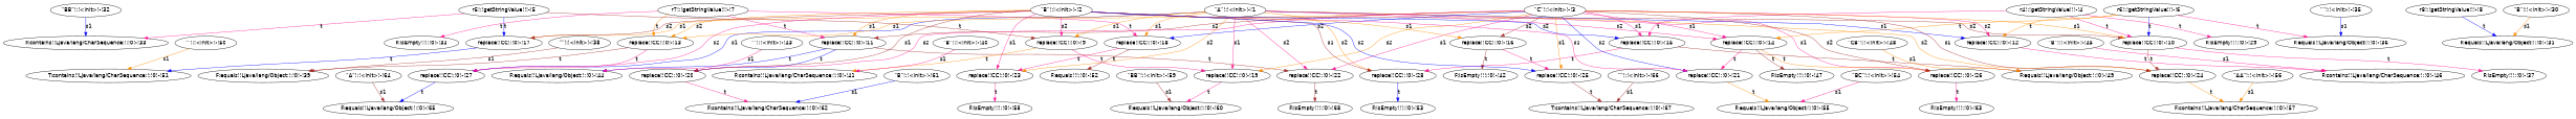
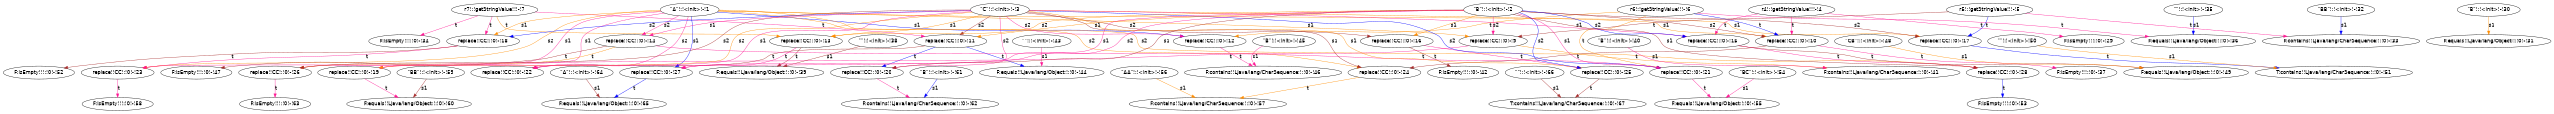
  digraph {
    fontname="DejaVu Sans"
    node [fontname="DejaVu Sans"]
    edge [color=deeppink fontname="DejaVu Sans"]
    n1 [label="r7!:!getStringValue!!!-!7"]
    n2 [label="replace!!CC!:!0!-!13"]
    n3 [label="replace!!CC!:!0!-!11"]
    n4 [label="replace!!CC!:!0!-!18"]
    n5 [label="F:isEmpty!!!:!0!-!34"]
    n6 [label="replace!!CC!:!0!-!27"]
    n7 [label="F:equals!!Ljava/lang/Object;!:!0!-!39"]
    n8 [label="replace!!CC!:!0!-!22"]
    n9 [label="F:equals!!Ljava/lang/Object;!:!0!-!44"]
    n10 [label="replace!!CC!:!0!-!20"]
    n11 [label="replace!!CC!:!0!-!23"]
-   n12 [label="F:equals!!!:!0!-!52"]
+   n12 [label="F:isEmpty!!!:!0!-!52"]
    n13 [label="replace!!CC!:!0!-!26"]
    n14 [label="F:isEmpty!!!:!0!-!63"]
    n15 [label="\"A\"!:!<init>!-!1"]
    n16 [label="replace!!CC!:!0!-!14"]
    n17 [label="replace!!CC!:!0!-!12"]
    n18 [label="replace!!CC!:!0!-!24"]
    n19 [label="replace!!CC!:!0!-!17"]
    n20 [label="replace!!CC!:!0!-!19"]
    n21 [label="replace!!CC!:!0!-!9"]
    n22 [label="replace!!CC!:!0!-!28"]
    n23 [label="F:isEmpty!!!:!0!-!47"]
    n24 [label="replace!!CC!:!0!-!21"]
    n25 [label="F:contains!!Ljava/lang/CharSequence;!:!0!-!46"]
    n26 [label="F:contains!!Ljava/lang/CharSequence;!:!0!-!57"]
    n27 [label="F:equals!!Ljava/lang/Object;!:!0!-!65"]
-   n28 [label="F:isEmpty!!!:!0!-!68"]
    n29 [label="T:contains!!Ljava/lang/CharSequence;!:!0!-!51"]
    n30 [label="F:equals!!Ljava/lang/Object;!:!0!-!60"]
    n31 [label="F:contains!!Ljava/lang/CharSequence;!:!0!-!41"]
    n32 [label="F:isEmpty!!!:!0!-!58"]
    n33 [label="F:isEmpty!!!:!0!-!53"]
    n34 [label="\"AA\"!:!<init>!-!56"]
    n35 [label="F:isEmpty!!!:!0!-!42"]
    n36 [label="F:equals!!Ljava/lang/Object;!:!0!-!55"]
    n37 [label="r4!:!getStringValue!!!-!4"]
    n38 [label="replace!!CC!:!0!-!10"]
    n39 [label="F:isEmpty!!!:!0!-!29"]
    n40 [label="replace!!CC!:!0!-!15"]
    n41 [label="F:isEmpty!!!:!0!-!37"]
    n42 [label="F:equals!!Ljava/lang/Object;!:!0!-!49"]
    n43 [label="\"\"!:!<init>!-!38"]
    n44 [label="\"BB\"!:!<init>!-!59"]
    n45 [label="\"BC\"!:!<init>!-!54"]
    n46 [label="r6!:!getStringValue!!!-!6"]
    n47 [label="F:equals!!Ljava/lang/Object;!:!0!-!36"]
    n48 [label="replace!!CC!:!0!-!16"]
    n49 [label="replace!!CC!:!0!-!25"]
    n50 [label="\"\"!:!<init>!-!43"]
    n51 [label="T:contains!!Ljava/lang/CharSequence;!:!0!-!67"]
-   n52 [label="r8!:!getStringValue!!!-!8"]
    n53 [label="F:equals!!Ljava/lang/Object;!:!0!-!31"]
    n54 [label="\"\"!:!<init>!-!35"]
    n55 [label="\"B\"!:!<init>!-!30"]
    n56 [label="\"BB\"!:!<init>!-!32"]
    n57 [label="F:contains!!Ljava/lang/CharSequence;!:!0!-!33"]
    n58 [label="\"\"!:!<init>!-!50"]
    n59 [label="F:contains!!Ljava/lang/CharSequence;!:!0!-!62"]
    n60 [label="\"A\"!:!<init>!-!64"]
    n61 [label="\"C\"!:!<init>!-!3"]
    n62 [label="\"\"!:!<init>!-!66"]
    n63 [label="\"B\"!:!<init>!-!61"]
    n64 [label="\"B\"!:!<init>!-!45"]
    n65 [label="\"B\"!:!<init>!-!40"]
    n66 [label="r5!:!getStringValue!!!-!5"]
    n67 [label="\"B\"!:!<init>!-!2"]
    n68 [label="\"CB\"!:!<init>!-!48"]
    n1 -> n2 [color=darkorange label=t]
    n1 -> n3 [label=t]
    n1 -> n4 [label=t]
    n1 -> n5 [label=t]
    n2 -> n6 [label=t]
    n2 -> n7 [color=brown label=t]
    n3 -> n8 [color=brown label=t]
    n3 -> n9 [color=blue label=t]
    n3 -> n10 [color=blue label=t]
    n4 -> n11 [label=t]
    n4 -> n12 [color=brown label=t]
    n6 -> n27 [color=blue label=t]
-   n8 -> n28 [color=brown label=t]
    n10 -> n59 [label=t]
    n11 -> n32 [label=t]
    n13 -> n14 [label=t]
    n15 -> n4 [color=darkorange label=s1]
    n15 -> n6 [color=blue label=s1]
    n15 -> n8 [label=s2]
    n15 -> n11 [color=darkorange label=s2]
    n15 -> n13 [label=s1]
    n15 -> n16 [label=s2]
    n15 -> n17 [color=blue label=s1]
    n15 -> n18 [color=darkorange label=s2]
    n15 -> n19 [color=darkorange label=s1]
    n15 -> n20 [label=s1]
    n15 -> n21 [color=darkorange label=s1]
    n15 -> n22 [color=darkorange label=s2]
    n16 -> n13 [color=darkorange label=t]
    n16 -> n23 [color=brown label=t]
    n16 -> n24 [label=t]
    n17 -> n25 [label=t]
    n18 -> n26 [color=darkorange label=t]
    n19 -> n29 [color=blue label=t]
    n20 -> n30 [label=t]
    n21 -> n20 [label=t]
    n21 -> n31 [color=darkorange label=t]
    n22 -> n33 [color=blue label=t]
-   n24 -> n36 [color=darkorange label=t]
+   n24 -> n36 [label=t]
    n34 -> n26 [color=darkorange label=s1]
    n37 -> n38 [label=t]
    n37 -> n39 [label=t]
    n37 -> n40 [label=t]
    n38 -> n18 [color=brown label=t]
    n38 -> n41 [label=t]
    n40 -> n22 [label=t]
    n40 -> n42 [color=brown label=t]
    n43 -> n7 [color=brown label=s1]
    n44 -> n30 [color=brown label=s1]
    n45 -> n36 [label=s1]
-   n46 -> n16 [color=darkorange label=t]
+   n46 -> n24 [color=darkorange label=t]
    n46 -> n17 [color=darkorange label=t]
    n46 -> n38 [color=blue label=t]
    n46 -> n47 [label=t]
    n48 -> n35 [color=brown label=t]
    n48 -> n49 [label=t]
    n49 -> n51 [color=brown label=t]
    n50 -> n9 [label=s1]
-   n52 -> n53 [color=blue label=t]
    n54 -> n47 [color=blue label=s1]
    n55 -> n53 [color=darkorange label=s1]
    n56 -> n57 [color=blue label=s1]
    n58 -> n29 [color=darkorange label=s1]
    n60 -> n27 [color=brown label=s1]
    n61 -> n2 [color=darkorange label=s1]
    n61 -> n3 [color=brown label=s2]
    n61 -> n4 [color=blue label=s2]
    n61 -> n8 [label=s1]
    n61 -> n10 [label=s2]
    n61 -> n13 [color=brown label=s2]
    n61 -> n16 [label=s1]
    n61 -> n17 [label=s2]
    n61 -> n18 [color=brown label=s1]
    n61 -> n20 [color=darkorange label=s2]
    n61 -> n24 [color=blue label=s2]
    n61 -> n38 [color=darkorange label=s1]
    n61 -> n40 [label=s1]
    n61 -> n48 [color=brown label=s2]
    n61 -> n49 [color=darkorange label=s1]
    n62 -> n51 [color=brown label=s1]
    n63 -> n59 [color=blue label=s1]
    n64 -> n25 [label=s1]
    n65 -> n31 [label=s1]
    n66 -> n19 [color=blue label=t]
    n66 -> n21 [color=brown label=t]
    n66 -> n57 [label=t]
    n67 -> n2 [color=darkorange label=s2]
    n67 -> n3 [color=darkorange label=s1]
    n67 -> n6 [label=s2]
    n67 -> n10 [color=brown label=s1]
    n67 -> n11 [label=s1]
    n67 -> n19 [color=brown label=s2]
    n67 -> n21 [label=s2]
    n67 -> n22 [color=brown label=s1]
    n67 -> n24 [label=s1]
    n67 -> n38 [color=brown label=s2]
    n67 -> n40 [color=blue label=s2]
    n67 -> n48 [color=darkorange label=s1]
    n67 -> n49 [color=blue label=s2]
    n68 -> n42 [color=darkorange label=s1]
  }
